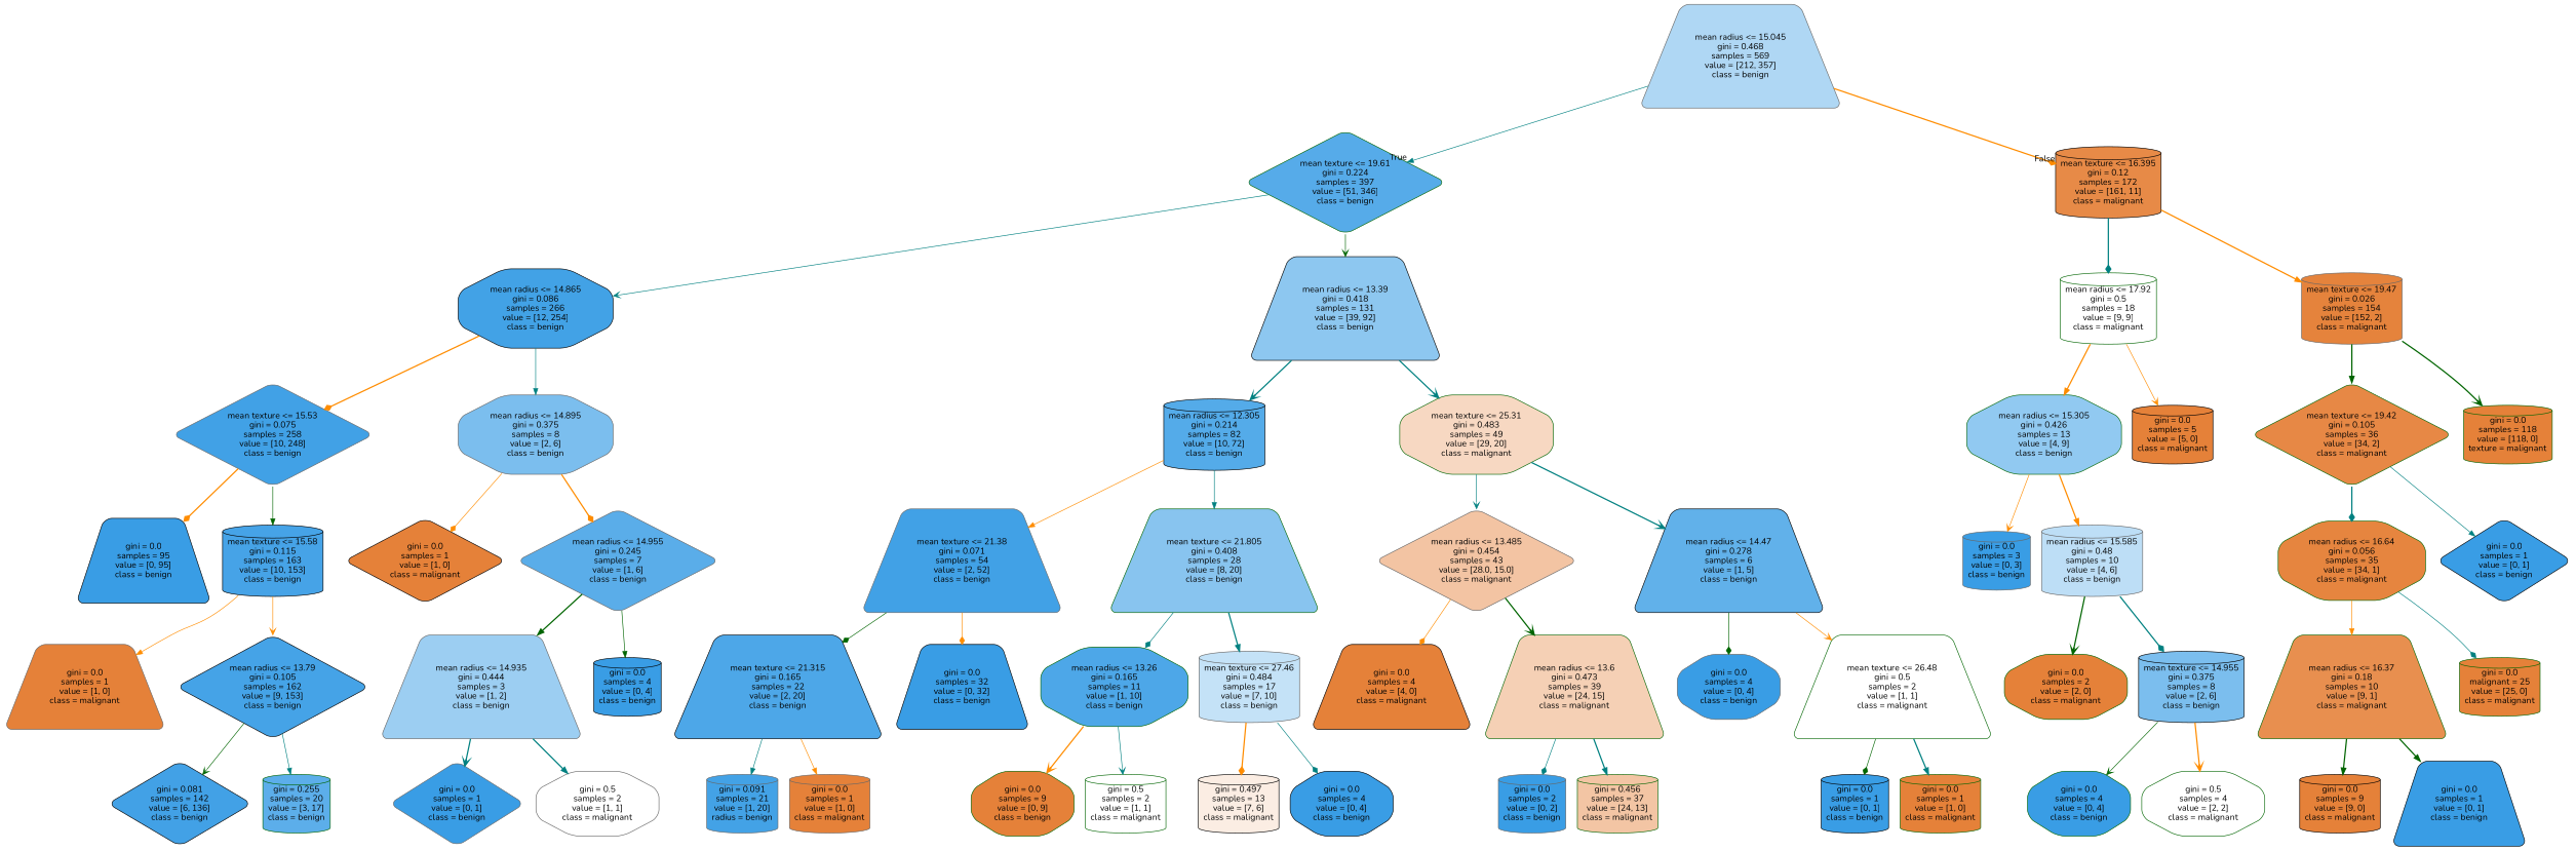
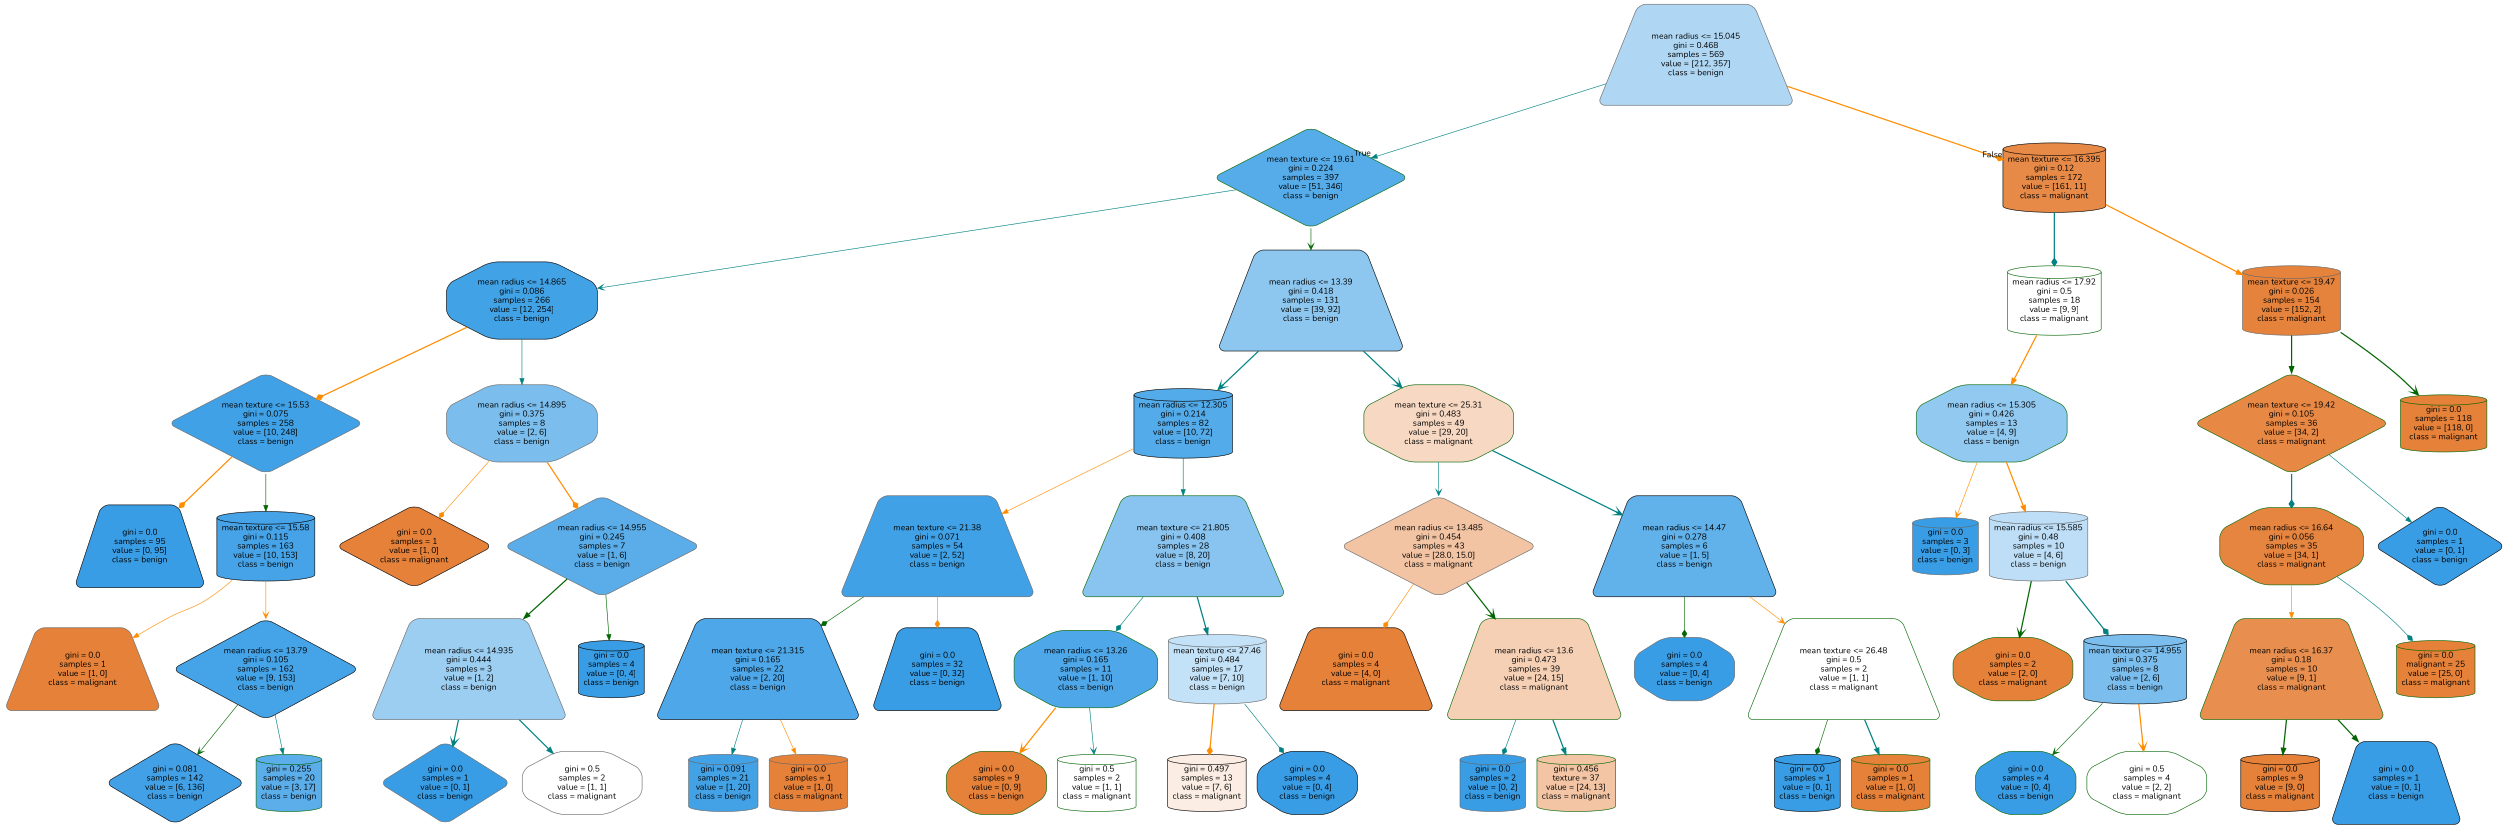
  digraph {
    fontname=Nunito
    node [color=black fillcolor="#399de5" fontname=Nunito shape=cylinder style="filled, rounded"]
    edge [arrowhead=normal color=teal fontname=Nunito style=solid]
    n1 [color=gray40 fillcolor="#afd7f4" label="mean radius <= 15.045\ngini = 0.468\nsamples = 569\nvalue = [212, 357]\nclass = benign" shape=trapezium]
    n2 [color=darkgreen fillcolor="#56abe9" label="mean texture <= 19.61\ngini = 0.224\nsamples = 397\nvalue = [51, 346]\nclass = benign" shape=diamond]
    n3 [fillcolor="#e78a47" label="mean texture <= 16.395\ngini = 0.12\nsamples = 172\nvalue = [161, 11]\nclass = malignant"]
    n4 [fillcolor="#42a2e6" label="mean radius <= 14.865\ngini = 0.086\nsamples = 266\nvalue = [12, 254]\nclass = benign" shape=octagon]
    n5 [fillcolor="#8dc7f0" label="mean radius <= 13.39\ngini = 0.418\nsamples = 131\nvalue = [39, 92]\nclass = benign" shape=trapezium]
    n6 [color=darkgreen fillcolor="#ffffff" label="mean radius <= 17.92\ngini = 0.5\nsamples = 18\nvalue = [9, 9]\nclass = malignant"]
    n7 [color=gray40 fillcolor="#e5833c" label="mean texture <= 19.47\ngini = 0.026\nsamples = 154\nvalue = [152, 2]\nclass = malignant"]
    n8 [color=gray40 fillcolor="#41a1e6" label="mean texture <= 15.53\ngini = 0.075\nsamples = 258\nvalue = [10, 248]\nclass = benign" shape=diamond]
    n9 [color=gray40 fillcolor="#7bbeee" label="mean radius <= 14.895\ngini = 0.375\nsamples = 8\nvalue = [2, 6]\nclass = benign" shape=octagon]
    n10 [fillcolor="#54abe9" label="mean radius <= 12.305\ngini = 0.214\nsamples = 82\nvalue = [10, 72]\nclass = benign"]
    n11 [color=darkgreen fillcolor="#f7d8c2" label="mean texture <= 25.31\ngini = 0.483\nsamples = 49\nvalue = [29, 20]\nclass = malignant" shape=octagon]
    n12 [label="gini = 0.0\nsamples = 95\nvalue = [0, 95]\nclass = benign" shape=trapezium]
    n13 [fillcolor="#46a3e7" label="mean texture <= 15.58\ngini = 0.115\nsamples = 163\nvalue = [10, 153]\nclass = benign"]
    n14 [fillcolor="#e58139" label="gini = 0.0\nsamples = 1\nvalue = [1, 0]\nclass = malignant" shape=diamond]
    n15 [color=gray40 fillcolor="#5aade9" label="mean radius <= 14.955\ngini = 0.245\nsamples = 7\nvalue = [1, 6]\nclass = benign" shape=diamond]
    n16 [color=gray40 fillcolor="#e58139" label="gini = 0.0\nsamples = 1\nvalue = [1, 0]\nclass = malignant" shape=trapezium]
    n17 [fillcolor="#45a3e7" label="mean radius <= 13.79\ngini = 0.105\nsamples = 162\nvalue = [9, 153]\nclass = benign" shape=diamond]
    n18 [fillcolor="#42a1e6" label="gini = 0.081\nsamples = 142\nvalue = [6, 136]\nclass = benign" shape=diamond]
    n19 [color=darkgreen fillcolor="#5caeea" label="gini = 0.255\nsamples = 20\nvalue = [3, 17]\nclass = benign"]
    n20 [color=gray40 fillcolor="#9ccef2" label="mean radius <= 14.935\ngini = 0.444\nsamples = 3\nvalue = [1, 2]\nclass = benign" shape=trapezium]
    n21 [label="gini = 0.0\nsamples = 4\nvalue = [0, 4]\nclass = benign"]
    n22 [color=gray40 label="gini = 0.0\nsamples = 1\nvalue = [0, 1]\nclass = benign" shape=diamond]
    n23 [color=gray40 fillcolor="#ffffff" label="gini = 0.5\nsamples = 2\nvalue = [1, 1]\nclass = malignant" shape=octagon]
    n24 [color=gray40 fillcolor="#41a1e6" label="mean texture <= 21.38\ngini = 0.071\nsamples = 54\nvalue = [2, 52]\nclass = benign" shape=trapezium]
    n25 [color=darkgreen fillcolor="#88c4ef" label="mean texture <= 21.805\ngini = 0.408\nsamples = 28\nvalue = [8, 20]\nclass = benign" shape=trapezium]
    n26 [color=gray40 fillcolor="#f3c4a3" label="mean radius <= 13.485\ngini = 0.454\nsamples = 43\nvalue = [28.0, 15.0]\nclass = malignant" shape=diamond]
    n27 [fillcolor="#61b1ea" label="mean radius <= 14.47\ngini = 0.278\nsamples = 6\nvalue = [1, 5]\nclass = benign" shape=trapezium]
    n28 [fillcolor="#4da7e8" label="mean texture <= 21.315\ngini = 0.165\nsamples = 22\nvalue = [2, 20]\nclass = benign" shape=trapezium]
    n29 [label="gini = 0.0\nsamples = 32\nvalue = [0, 32]\nclass = benign" shape=trapezium]
    n30 [color=darkgreen fillcolor="#4da7e8" label="mean radius <= 13.26\ngini = 0.165\nsamples = 11\nvalue = [1, 10]\nclass = benign" shape=octagon]
    n31 [color=gray40 fillcolor="#c4e2f7" label="mean texture <= 27.46\ngini = 0.484\nsamples = 17\nvalue = [7, 10]\nclass = benign"]
-   n32 [color=gray40 fillcolor="#43a2e6" label="gini = 0.091\nsamples = 21\nvalue = [1, 20]\nradius = benign"]
+   n32 [color=gray40 fillcolor="#43a2e6" label="gini = 0.091\nsamples = 21\nvalue = [1, 20]\nclass = benign"]
    n33 [color=gray40 fillcolor="#e58139" label="gini = 0.0\nsamples = 1\nvalue = [1, 0]\nclass = malignant"]
    n34 [color=darkgreen fillcolor="#e58139" label="gini = 0.0\nsamples = 9\nvalue = [0, 9]\nclass = benign" shape=octagon]
    n35 [color=darkgreen fillcolor="#ffffff" label="gini = 0.5\nsamples = 2\nvalue = [1, 1]\nclass = malignant"]
    n36 [fillcolor="#fbede3" label="gini = 0.497\nsamples = 13\nvalue = [7, 6]\nclass = malignant"]
    n37 [label="gini = 0.0\nsamples = 4\nvalue = [0, 4]\nclass = benign" shape=octagon]
    n38 [fillcolor="#e58139" label="gini = 0.0\nsamples = 4\nvalue = [4, 0]\nclass = malignant" shape=trapezium]
    n39 [color=darkgreen fillcolor="#f5d0b5" label="mean radius <= 13.6\ngini = 0.473\nsamples = 39\nvalue = [24, 15]\nclass = malignant" shape=trapezium]
    n40 [color=gray40 label="gini = 0.0\nsamples = 4\nvalue = [0, 4]\nclass = benign" shape=octagon]
    n41 [color=darkgreen fillcolor="#ffffff" label="mean texture <= 26.48\ngini = 0.5\nsamples = 2\nvalue = [1, 1]\nclass = malignant" shape=trapezium]
    n42 [color=gray40 label="gini = 0.0\nsamples = 2\nvalue = [0, 2]\nclass = benign"]
-   n43 [color=darkgreen fillcolor="#f3c5a4" label="gini = 0.456\nsamples = 37\nvalue = [24, 13]\nclass = malignant"]
+   n43 [color=darkgreen fillcolor="#f3c5a4" label="gini = 0.456\ntexture = 37\nvalue = [24, 13]\nclass = malignant"]
    n44 [label="gini = 0.0\nsamples = 1\nvalue = [0, 1]\nclass = benign"]
    n45 [color=darkgreen fillcolor="#e58139" label="gini = 0.0\nsamples = 1\nvalue = [1, 0]\nclass = malignant"]
    n46 [color=darkgreen fillcolor="#91c9f1" label="mean radius <= 15.305\ngini = 0.426\nsamples = 13\nvalue = [4, 9]\nclass = benign" shape=octagon]
-   n47 [fillcolor="#e58139" label="gini = 0.0\nsamples = 5\nvalue = [5, 0]\nclass = malignant"]
    n48 [color=darkgreen fillcolor="#e78845" label="mean texture <= 19.42\ngini = 0.105\nsamples = 36\nvalue = [34, 2]\nclass = malignant" shape=diamond]
-   n49 [color=darkgreen fillcolor="#e58139" label="gini = 0.0\nsamples = 118\nvalue = [118, 0]\ntexture = malignant"]
+   n49 [color=darkgreen fillcolor="#e58139" label="gini = 0.0\nsamples = 118\nvalue = [118, 0]\nclass = malignant"]
    n50 [color=gray40 label="gini = 0.0\nsamples = 3\nvalue = [0, 3]\nclass = benign"]
    n51 [color=gray40 fillcolor="#bddef6" label="mean radius <= 15.585\ngini = 0.48\nsamples = 10\nvalue = [4, 6]\nclass = benign"]
    n52 [color=darkgreen fillcolor="#e58139" label="gini = 0.0\nsamples = 2\nvalue = [2, 0]\nclass = malignant" shape=octagon]
    n53 [fillcolor="#7bbeee" label="mean texture <= 14.955\ngini = 0.375\nsamples = 8\nvalue = [2, 6]\nclass = benign"]
    n54 [color=darkgreen label="gini = 0.0\nsamples = 4\nvalue = [0, 4]\nclass = benign" shape=octagon]
    n55 [color=darkgreen fillcolor="#ffffff" label="gini = 0.5\nsamples = 4\nvalue = [2, 2]\nclass = malignant" shape=octagon]
    n56 [color=darkgreen fillcolor="#e6853f" label="mean radius <= 16.64\ngini = 0.056\nsamples = 35\nvalue = [34, 1]\nclass = malignant" shape=octagon]
    n57 [label="gini = 0.0\nsamples = 1\nvalue = [0, 1]\nclass = benign" shape=diamond]
    n58 [color=darkgreen fillcolor="#e88f4f" label="mean radius <= 16.37\ngini = 0.18\nsamples = 10\nvalue = [9, 1]\nclass = malignant" shape=trapezium]
    n59 [color=darkgreen fillcolor="#e58139" label="gini = 0.0\nmalignant = 25\nvalue = [25, 0]\nclass = malignant"]
    n60 [fillcolor="#e58139" label="gini = 0.0\nsamples = 9\nvalue = [9, 0]\nclass = malignant"]
    n61 [label="gini = 0.0\nsamples = 1\nvalue = [0, 1]\nclass = benign" shape=trapezium]
    n1 -> n2 [headlabel=True labelangle=45 labeldistance=2.5]
    n1 -> n3 [arrowhead=diamond color=darkorange headlabel=False labelangle=-45 labeldistance=2.5 style=bold]
    n2 -> n4 [arrowhead=vee]
    n2 -> n5 [arrowhead=vee color=darkgreen]
    n3 -> n6 [arrowhead=diamond style=bold]
    n3 -> n7 [color=darkorange style=bold]
    n4 -> n8 [arrowhead=diamond color=darkorange style=bold]
    n4 -> n9
    n5 -> n10 [arrowhead=vee style=bold]
    n5 -> n11 [arrowhead=vee style=bold]
    n6 -> n46 [color=darkorange style=bold]
-   n6 -> n47 [arrowhead=vee color=darkorange]
    n7 -> n48 [color=darkgreen style=bold]
    n7 -> n49 [arrowhead=vee color=darkgreen style=bold]
    n8 -> n12 [arrowhead=diamond color=darkorange style=bold]
    n8 -> n13 [color=darkgreen]
    n9 -> n14 [arrowhead=diamond color=darkorange]
    n9 -> n15 [arrowhead=diamond color=darkorange style=bold]
    n10 -> n24 [color=darkorange]
    n10 -> n25
    n11 -> n26 [arrowhead=vee]
    n11 -> n27 [arrowhead=vee style=bold]
    n13 -> n16 [color=darkorange]
    n13 -> n17 [arrowhead=vee color=darkorange]
    n15 -> n20 [color=darkgreen style=bold]
    n15 -> n21 [color=darkgreen]
    n17 -> n18 [arrowhead=vee color=darkgreen]
    n17 -> n19
    n20 -> n22 [arrowhead=vee style=bold]
    n20 -> n23 [style=bold]
    n24 -> n28 [arrowhead=diamond color=darkgreen]
    n24 -> n29 [arrowhead=diamond color=darkorange]
    n25 -> n30 [arrowhead=diamond]
    n25 -> n31 [style=bold]
    n26 -> n38 [arrowhead=diamond color=darkorange]
    n26 -> n39 [arrowhead=vee color=darkgreen style=bold]
    n27 -> n40 [arrowhead=diamond color=darkgreen]
    n27 -> n41 [arrowhead=vee color=darkorange]
    n28 -> n32
    n28 -> n33 [color=darkorange]
    n30 -> n34 [arrowhead=vee color=darkorange style=bold]
    n30 -> n35 [arrowhead=vee]
    n31 -> n36 [arrowhead=diamond color=darkorange style=bold]
    n31 -> n37 [arrowhead=diamond]
    n39 -> n42 [arrowhead=diamond]
    n39 -> n43 [style=bold]
    n41 -> n44 [arrowhead=diamond color=darkgreen]
    n41 -> n45 [style=bold]
    n46 -> n50 [arrowhead=vee color=darkorange]
    n46 -> n51 [color=darkorange style=bold]
    n48 -> n56 [arrowhead=diamond style=bold]
    n48 -> n57
    n51 -> n52 [arrowhead=vee color=darkgreen style=bold]
    n51 -> n53 [arrowhead=diamond style=bold]
    n53 -> n54 [arrowhead=vee color=darkgreen]
    n53 -> n55 [arrowhead=vee color=darkorange style=bold]
    n56 -> n58 [color=darkorange]
    n56 -> n59 [arrowhead=diamond]
    n58 -> n60 [color=darkgreen style=bold]
    n58 -> n61 [color=darkgreen style=bold]
  }
